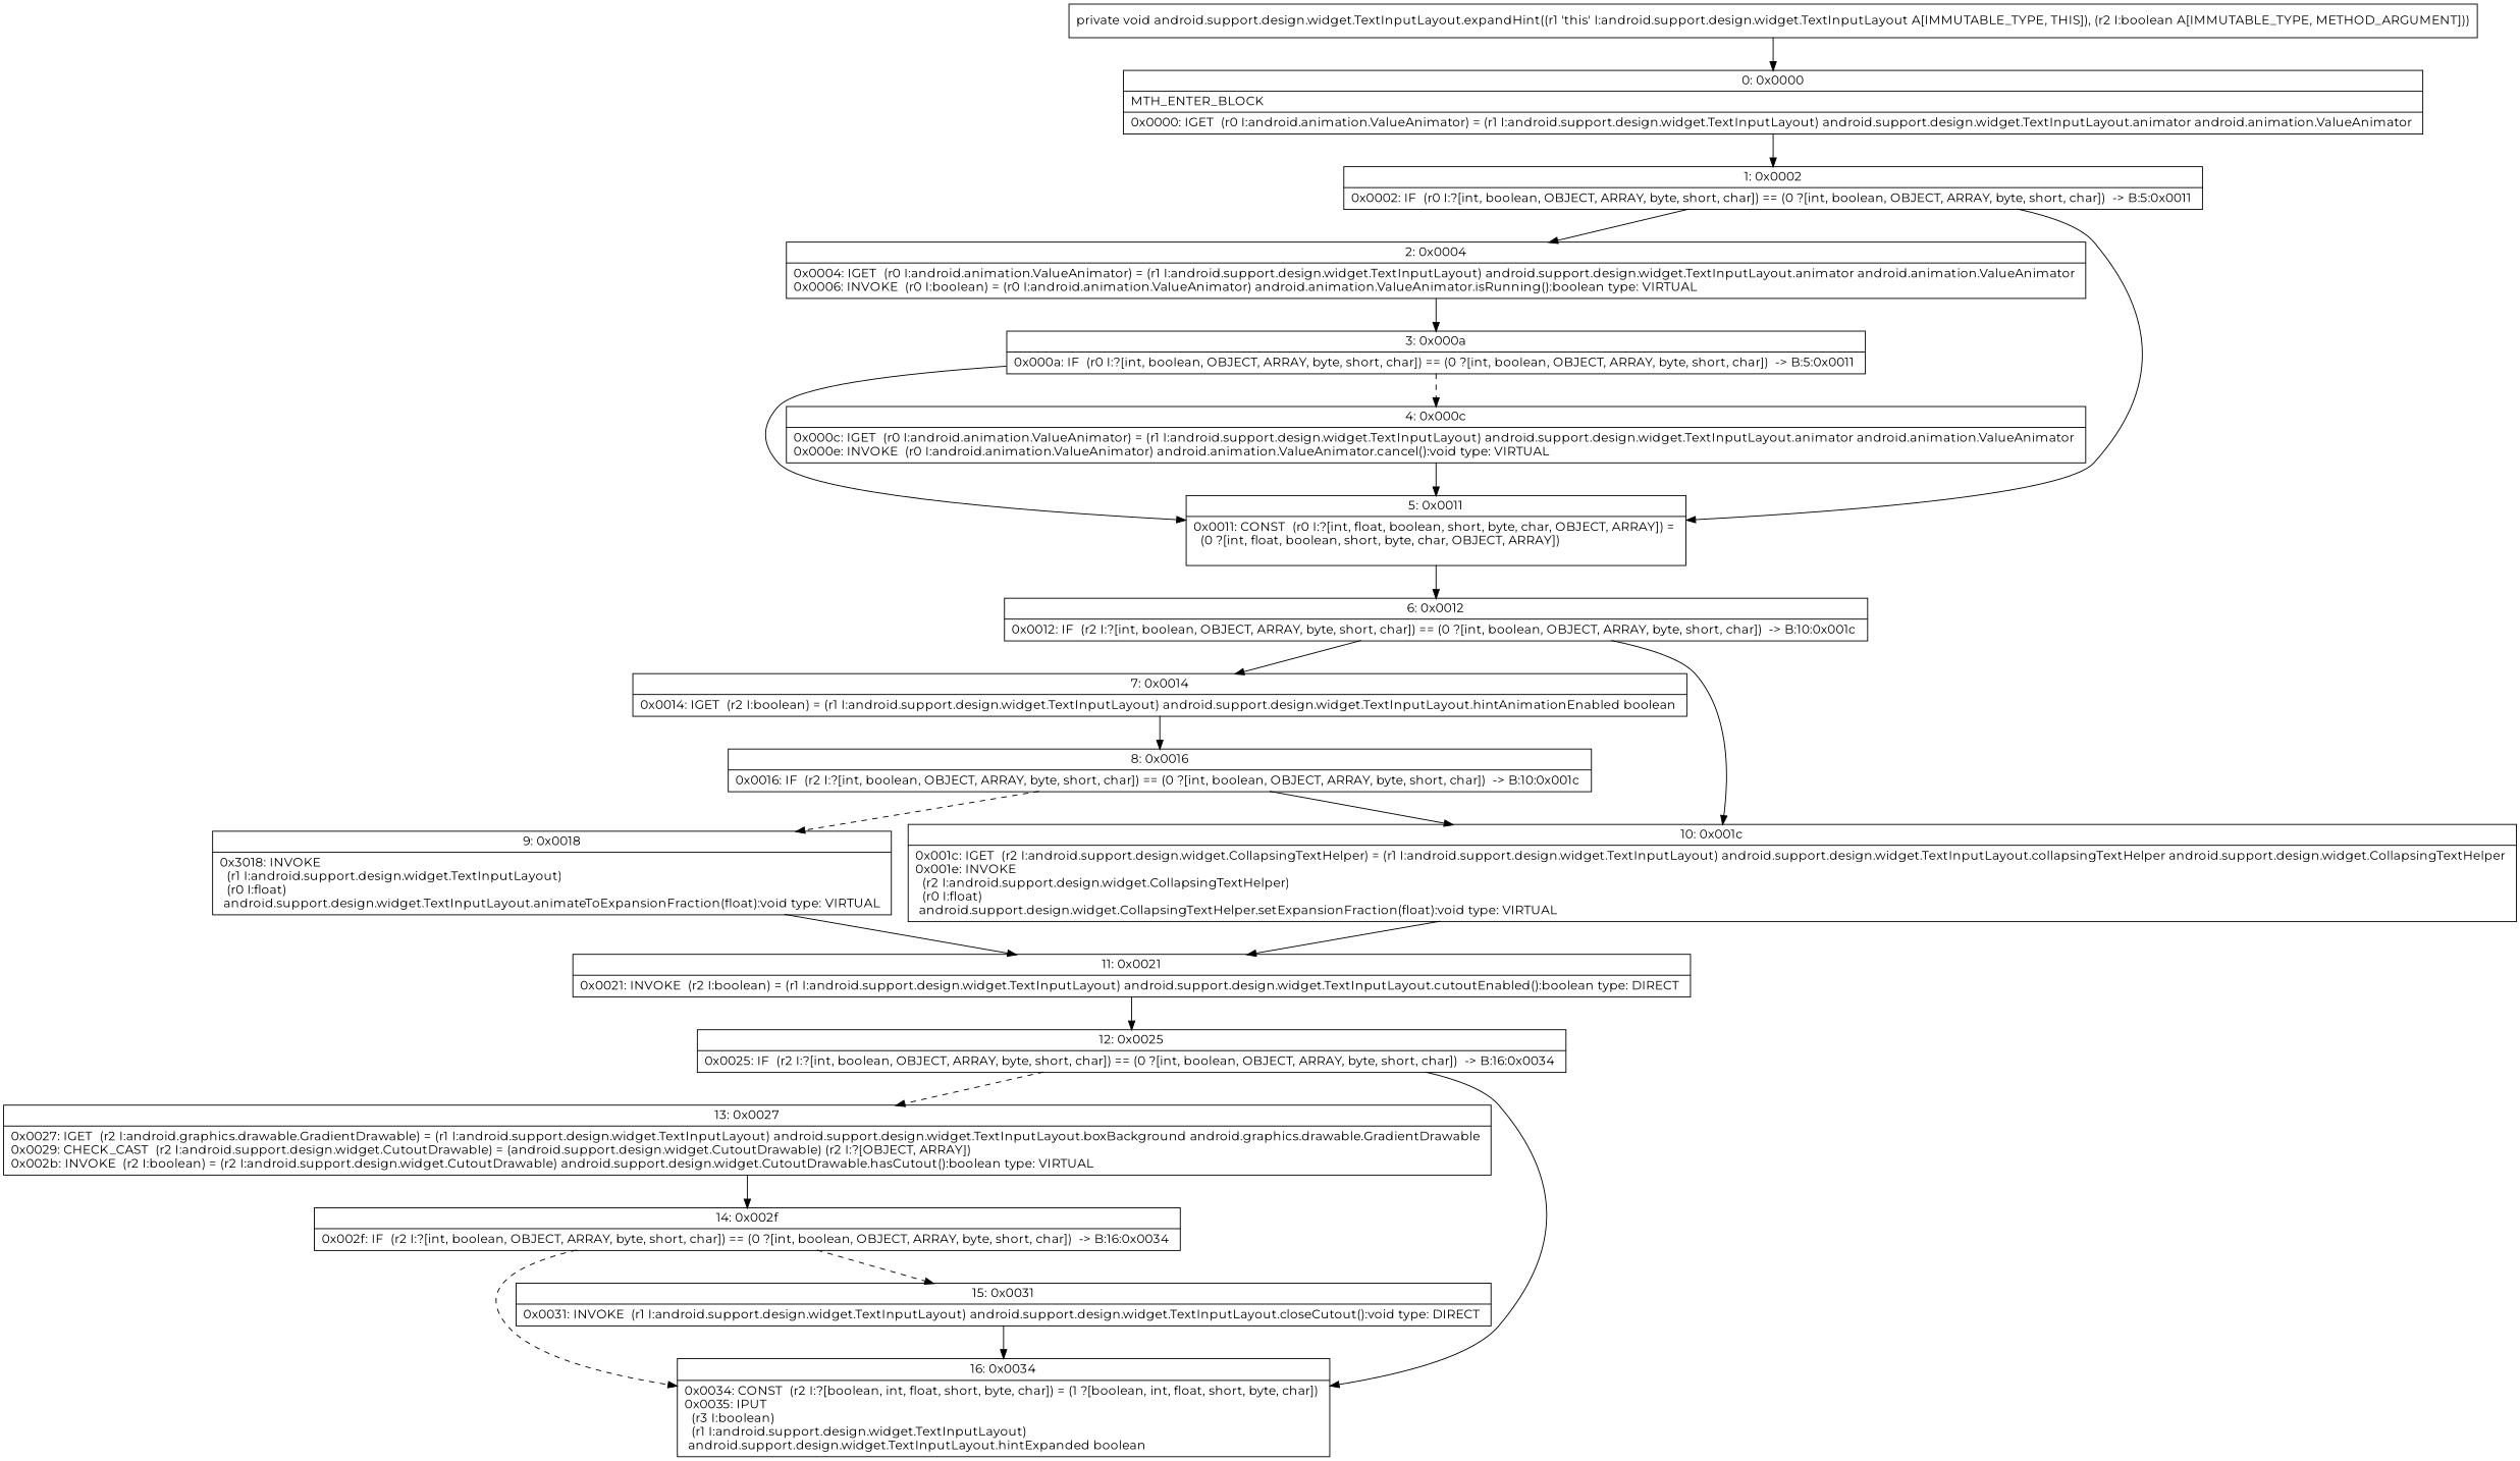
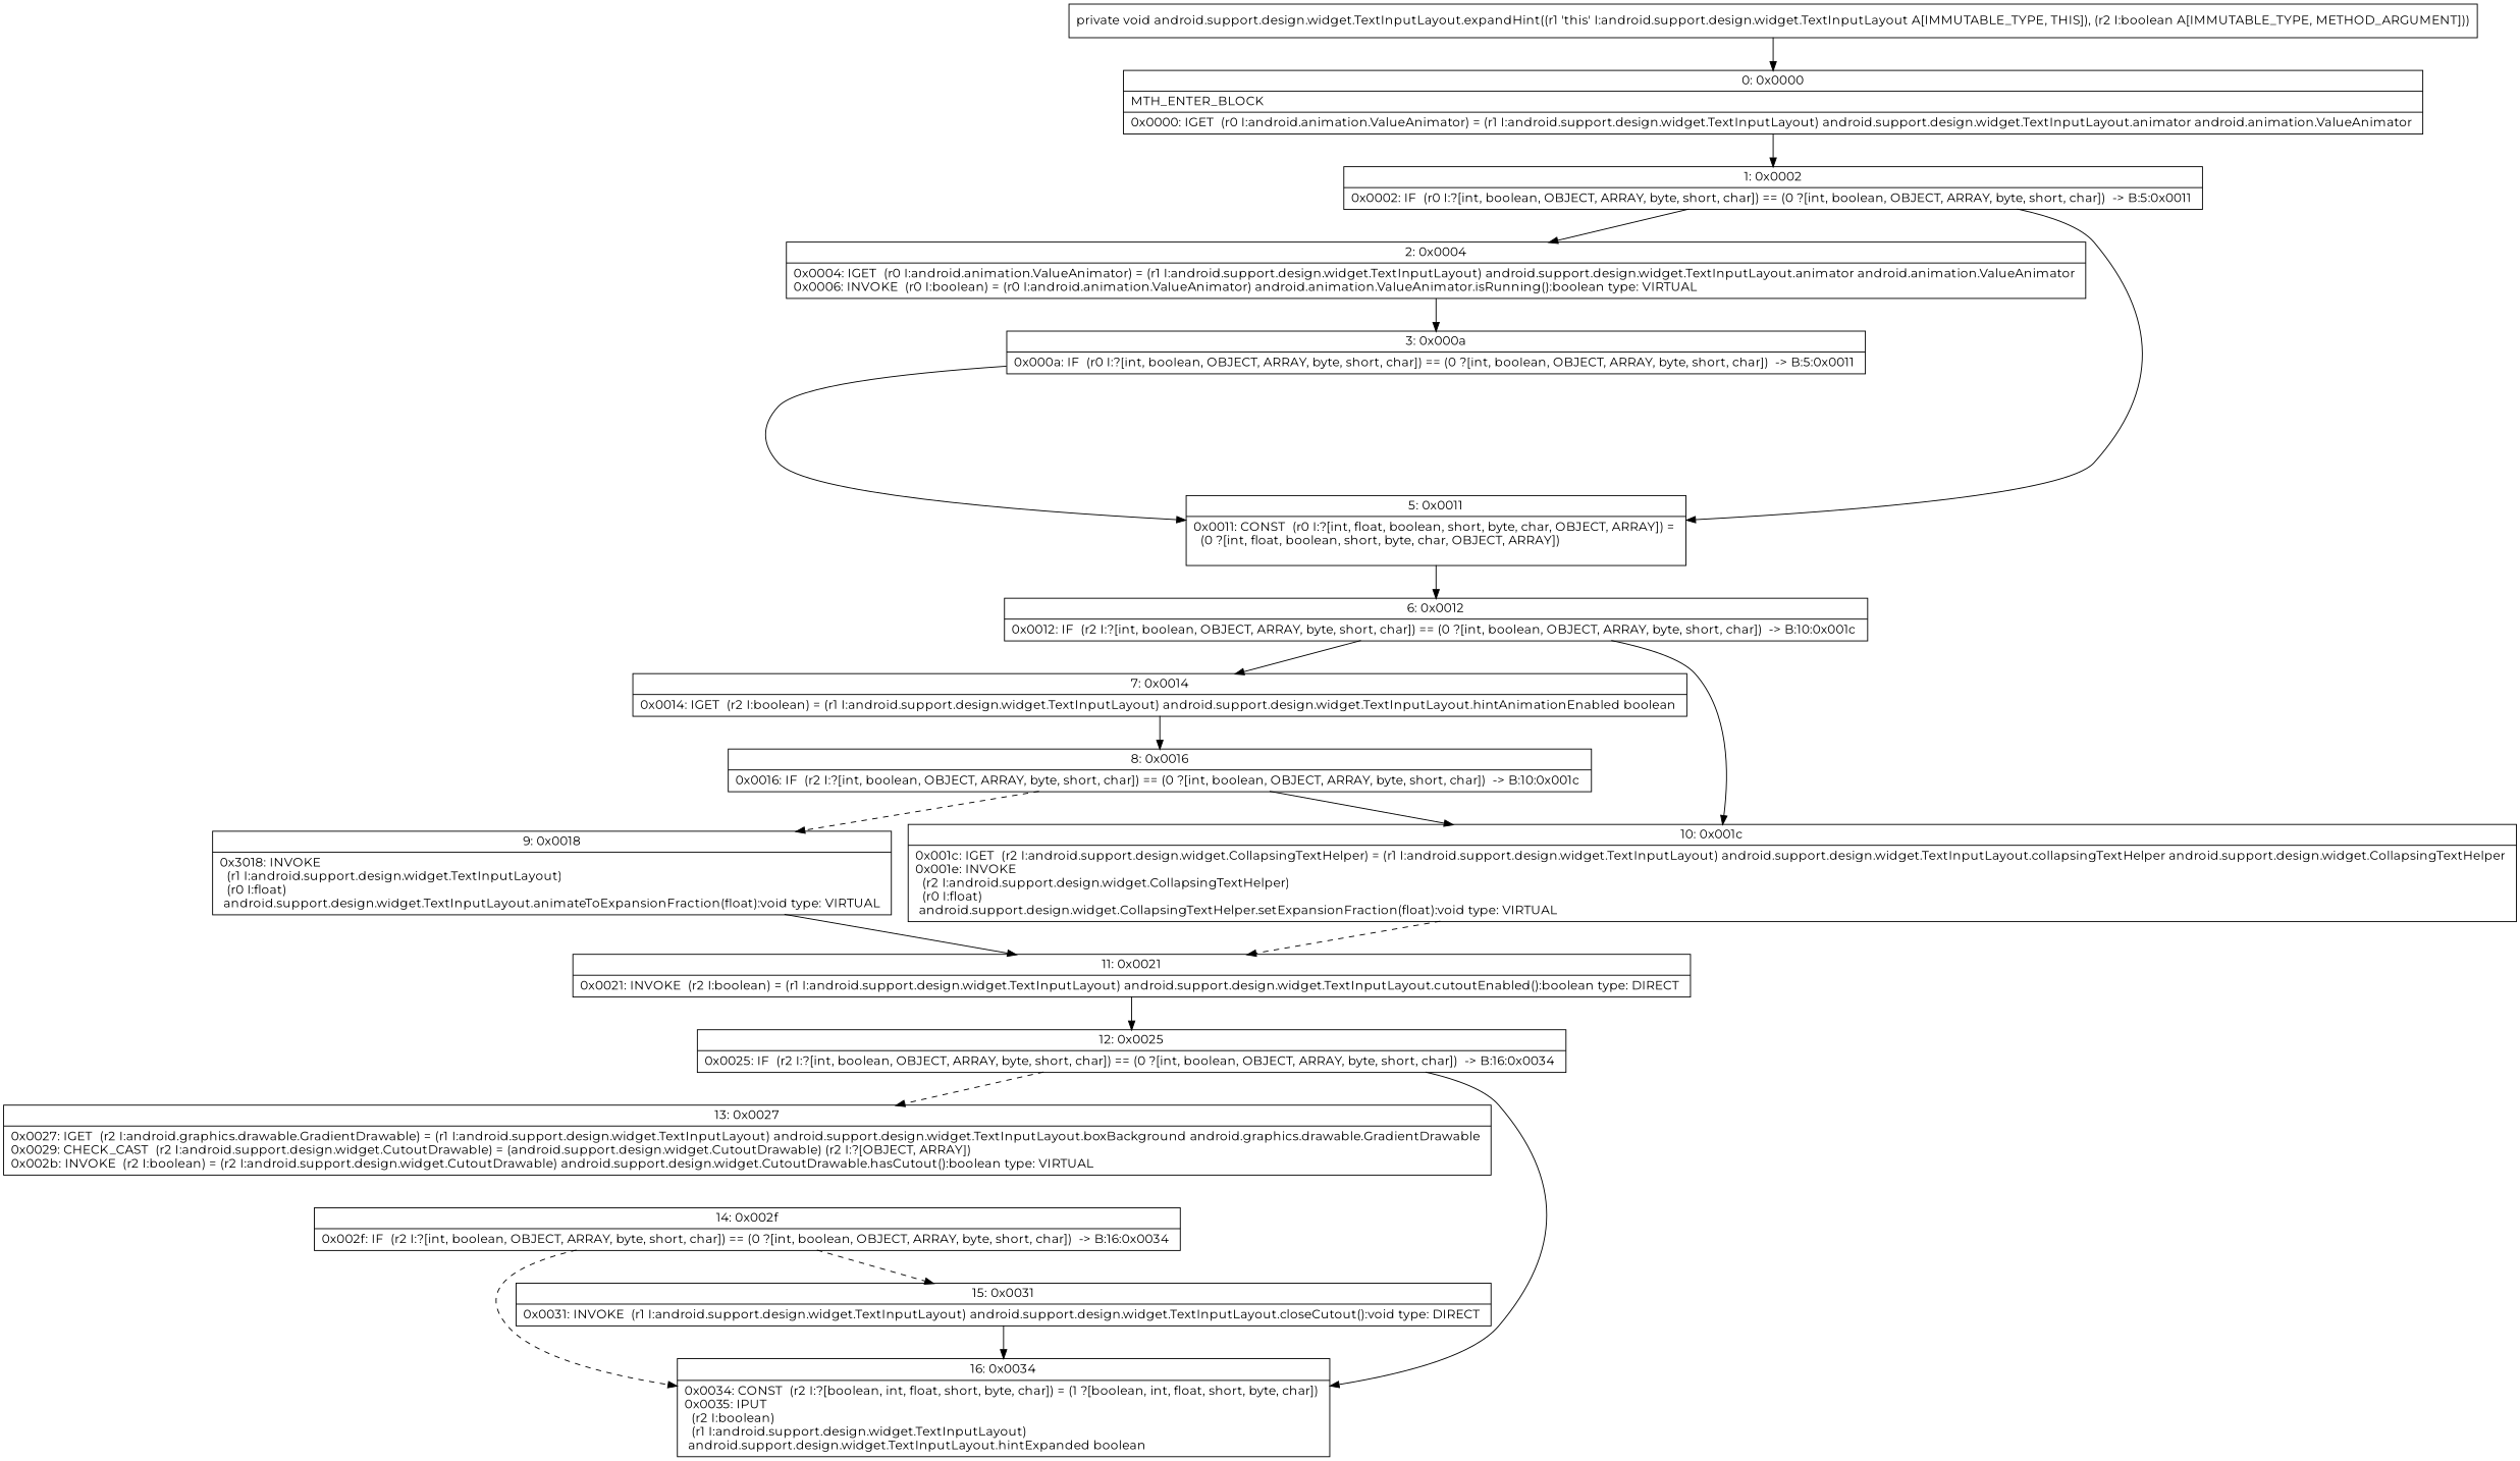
  digraph {
    fontname=Montserrat
    node [fontname=Montserrat shape=record]
    edge [fontname=Montserrat]
    n1 [label="{0\:\ 0x0000|MTH_ENTER_BLOCK\l|0x0000: IGET  (r0 I:android.animation.ValueAnimator) = (r1 I:android.support.design.widget.TextInputLayout) android.support.design.widget.TextInputLayout.animator android.animation.ValueAnimator \l}"]
    n2 [label="{1\:\ 0x0002|0x0002: IF  (r0 I:?[int, boolean, OBJECT, ARRAY, byte, short, char]) == (0 ?[int, boolean, OBJECT, ARRAY, byte, short, char])  \-\> B:5:0x0011 \l}"]
    n3 [label="{2\:\ 0x0004|0x0004: IGET  (r0 I:android.animation.ValueAnimator) = (r1 I:android.support.design.widget.TextInputLayout) android.support.design.widget.TextInputLayout.animator android.animation.ValueAnimator \l0x0006: INVOKE  (r0 I:boolean) = (r0 I:android.animation.ValueAnimator) android.animation.ValueAnimator.isRunning():boolean type: VIRTUAL \l}"]
    n4 [label="{5\:\ 0x0011|0x0011: CONST  (r0 I:?[int, float, boolean, short, byte, char, OBJECT, ARRAY]) = \l  (0 ?[int, float, boolean, short, byte, char, OBJECT, ARRAY])\l \l}"]
    n5 [label="{3\:\ 0x000a|0x000a: IF  (r0 I:?[int, boolean, OBJECT, ARRAY, byte, short, char]) == (0 ?[int, boolean, OBJECT, ARRAY, byte, short, char])  \-\> B:5:0x0011 \l}"]
    n6 [label="{6\:\ 0x0012|0x0012: IF  (r2 I:?[int, boolean, OBJECT, ARRAY, byte, short, char]) == (0 ?[int, boolean, OBJECT, ARRAY, byte, short, char])  \-\> B:10:0x001c \l}"]
-   n7 [label="{4\:\ 0x000c|0x000c: IGET  (r0 I:android.animation.ValueAnimator) = (r1 I:android.support.design.widget.TextInputLayout) android.support.design.widget.TextInputLayout.animator android.animation.ValueAnimator \l0x000e: INVOKE  (r0 I:android.animation.ValueAnimator) android.animation.ValueAnimator.cancel():void type: VIRTUAL \l}"]
    n8 [label="{7\:\ 0x0014|0x0014: IGET  (r2 I:boolean) = (r1 I:android.support.design.widget.TextInputLayout) android.support.design.widget.TextInputLayout.hintAnimationEnabled boolean \l}"]
    n9 [label="{10\:\ 0x001c|0x001c: IGET  (r2 I:android.support.design.widget.CollapsingTextHelper) = (r1 I:android.support.design.widget.TextInputLayout) android.support.design.widget.TextInputLayout.collapsingTextHelper android.support.design.widget.CollapsingTextHelper \l0x001e: INVOKE  \l  (r2 I:android.support.design.widget.CollapsingTextHelper)\l  (r0 I:float)\l android.support.design.widget.CollapsingTextHelper.setExpansionFraction(float):void type: VIRTUAL \l}"]
    n10 [label="{8\:\ 0x0016|0x0016: IF  (r2 I:?[int, boolean, OBJECT, ARRAY, byte, short, char]) == (0 ?[int, boolean, OBJECT, ARRAY, byte, short, char])  \-\> B:10:0x001c \l}"]
    n11 [label="{11\:\ 0x0021|0x0021: INVOKE  (r2 I:boolean) = (r1 I:android.support.design.widget.TextInputLayout) android.support.design.widget.TextInputLayout.cutoutEnabled():boolean type: DIRECT \l}"]
    n12 [label="{9\:\ 0x0018|0x3018: INVOKE  \l  (r1 I:android.support.design.widget.TextInputLayout)\l  (r0 I:float)\l android.support.design.widget.TextInputLayout.animateToExpansionFraction(float):void type: VIRTUAL \l}"]
    n13 [label="{12\:\ 0x0025|0x0025: IF  (r2 I:?[int, boolean, OBJECT, ARRAY, byte, short, char]) == (0 ?[int, boolean, OBJECT, ARRAY, byte, short, char])  \-\> B:16:0x0034 \l}"]
    n14 [label="{13\:\ 0x0027|0x0027: IGET  (r2 I:android.graphics.drawable.GradientDrawable) = (r1 I:android.support.design.widget.TextInputLayout) android.support.design.widget.TextInputLayout.boxBackground android.graphics.drawable.GradientDrawable \l0x0029: CHECK_CAST  (r2 I:android.support.design.widget.CutoutDrawable) = (android.support.design.widget.CutoutDrawable) (r2 I:?[OBJECT, ARRAY]) \l0x002b: INVOKE  (r2 I:boolean) = (r2 I:android.support.design.widget.CutoutDrawable) android.support.design.widget.CutoutDrawable.hasCutout():boolean type: VIRTUAL \l}"]
-   n15 [label="{16\:\ 0x0034|0x0034: CONST  (r2 I:?[boolean, int, float, short, byte, char]) = (1 ?[boolean, int, float, short, byte, char]) \l0x0035: IPUT  \l  (r3 I:boolean)\l  (r1 I:android.support.design.widget.TextInputLayout)\l android.support.design.widget.TextInputLayout.hintExpanded boolean \l}"]
+   n15 [label="{16\:\ 0x0034|0x0034: CONST  (r2 I:?[boolean, int, float, short, byte, char]) = (1 ?[boolean, int, float, short, byte, char]) \l0x0035: IPUT  \l  (r2 I:boolean)\l  (r1 I:android.support.design.widget.TextInputLayout)\l android.support.design.widget.TextInputLayout.hintExpanded boolean \l}"]
    n16 [label="{14\:\ 0x002f|0x002f: IF  (r2 I:?[int, boolean, OBJECT, ARRAY, byte, short, char]) == (0 ?[int, boolean, OBJECT, ARRAY, byte, short, char])  \-\> B:16:0x0034 \l}"]
    n17 [label="{15\:\ 0x0031|0x0031: INVOKE  (r1 I:android.support.design.widget.TextInputLayout) android.support.design.widget.TextInputLayout.closeCutout():void type: DIRECT \l}"]
    n18 [label="{private void android.support.design.widget.TextInputLayout.expandHint((r1 'this' I:android.support.design.widget.TextInputLayout A[IMMUTABLE_TYPE, THIS]), (r2 I:boolean A[IMMUTABLE_TYPE, METHOD_ARGUMENT])) }"]
    n1 -> n2
    n2 -> n3 [style=solid]
    n2 -> n4
    n3 -> n5
    n4 -> n6
    n5 -> n4
-   n5 -> n7 [style=dashed]
    n6 -> n8 [style=solid]
    n6 -> n9
-   n7 -> n4
    n8 -> n10
-   n9 -> n11
+   n9 -> n11 [style=dashed]
    n10 -> n9
    n10 -> n12 [style=dashed]
    n11 -> n13
    n12 -> n11
    n13 -> n14 [style=dashed]
    n13 -> n15
-   n14 -> n16
    n16 -> n15 [style=dashed]
    n16 -> n17 [style=dashed]
    n17 -> n15
    n18 -> n1
  }
